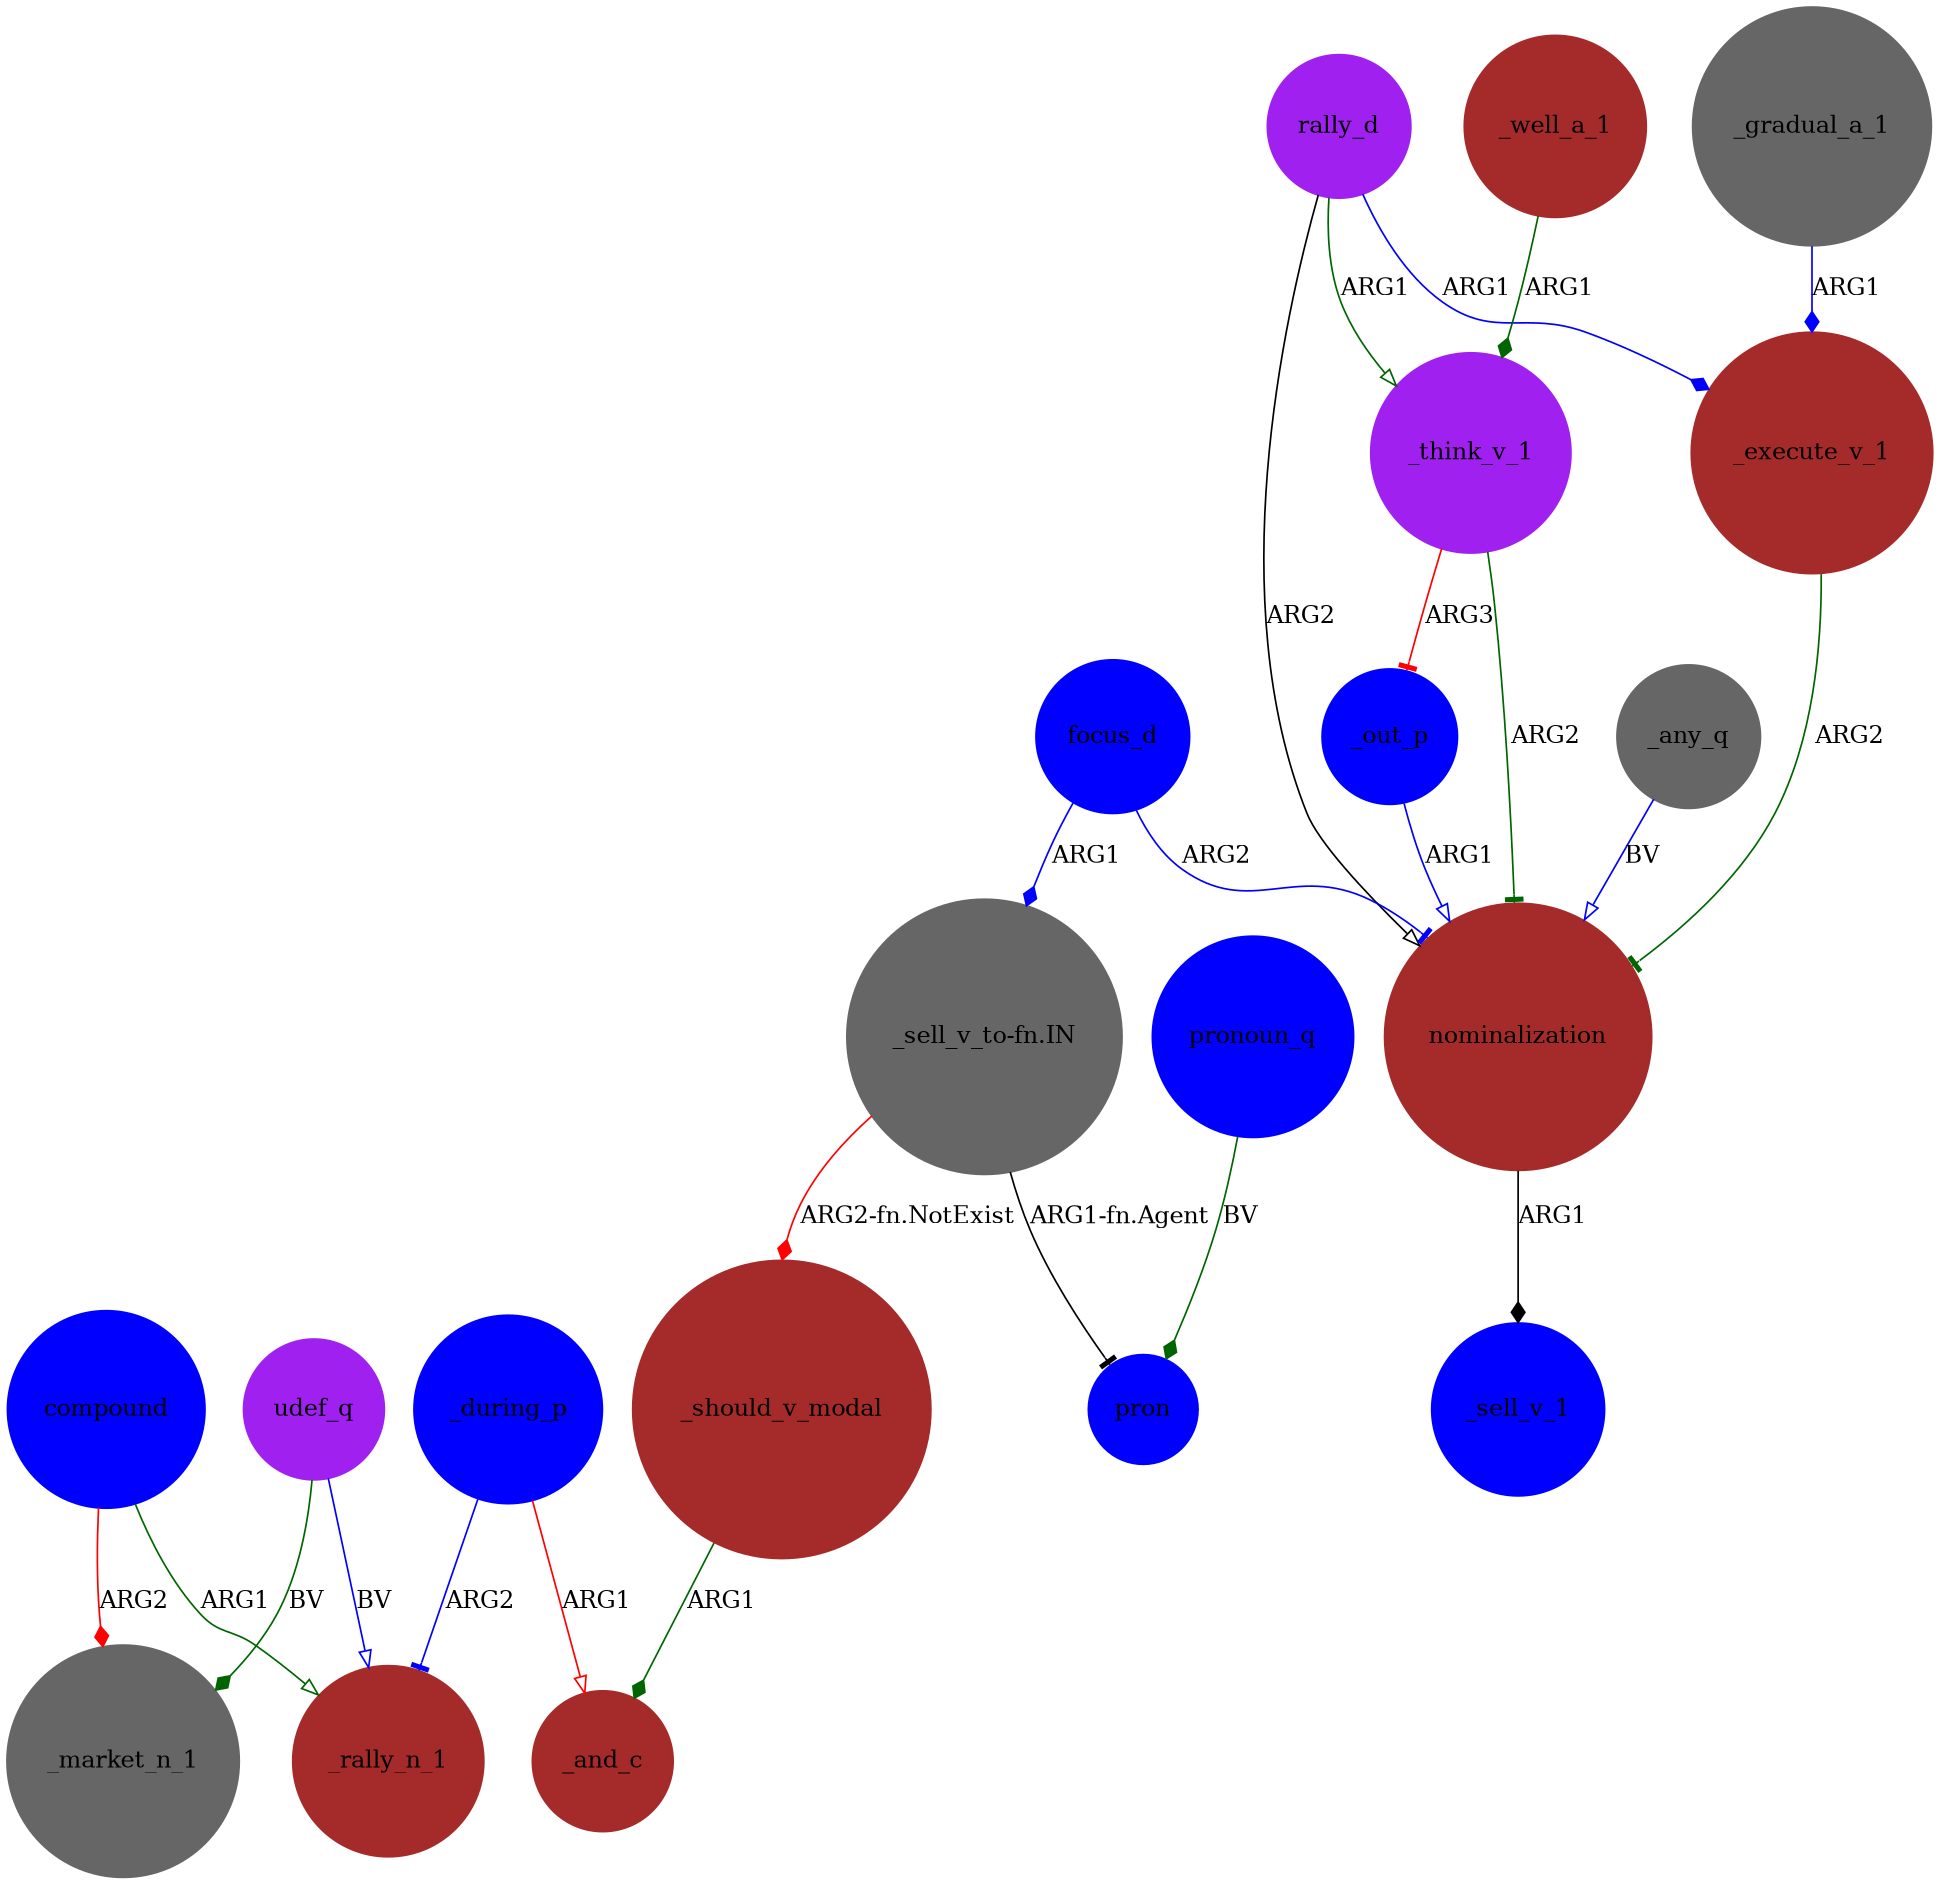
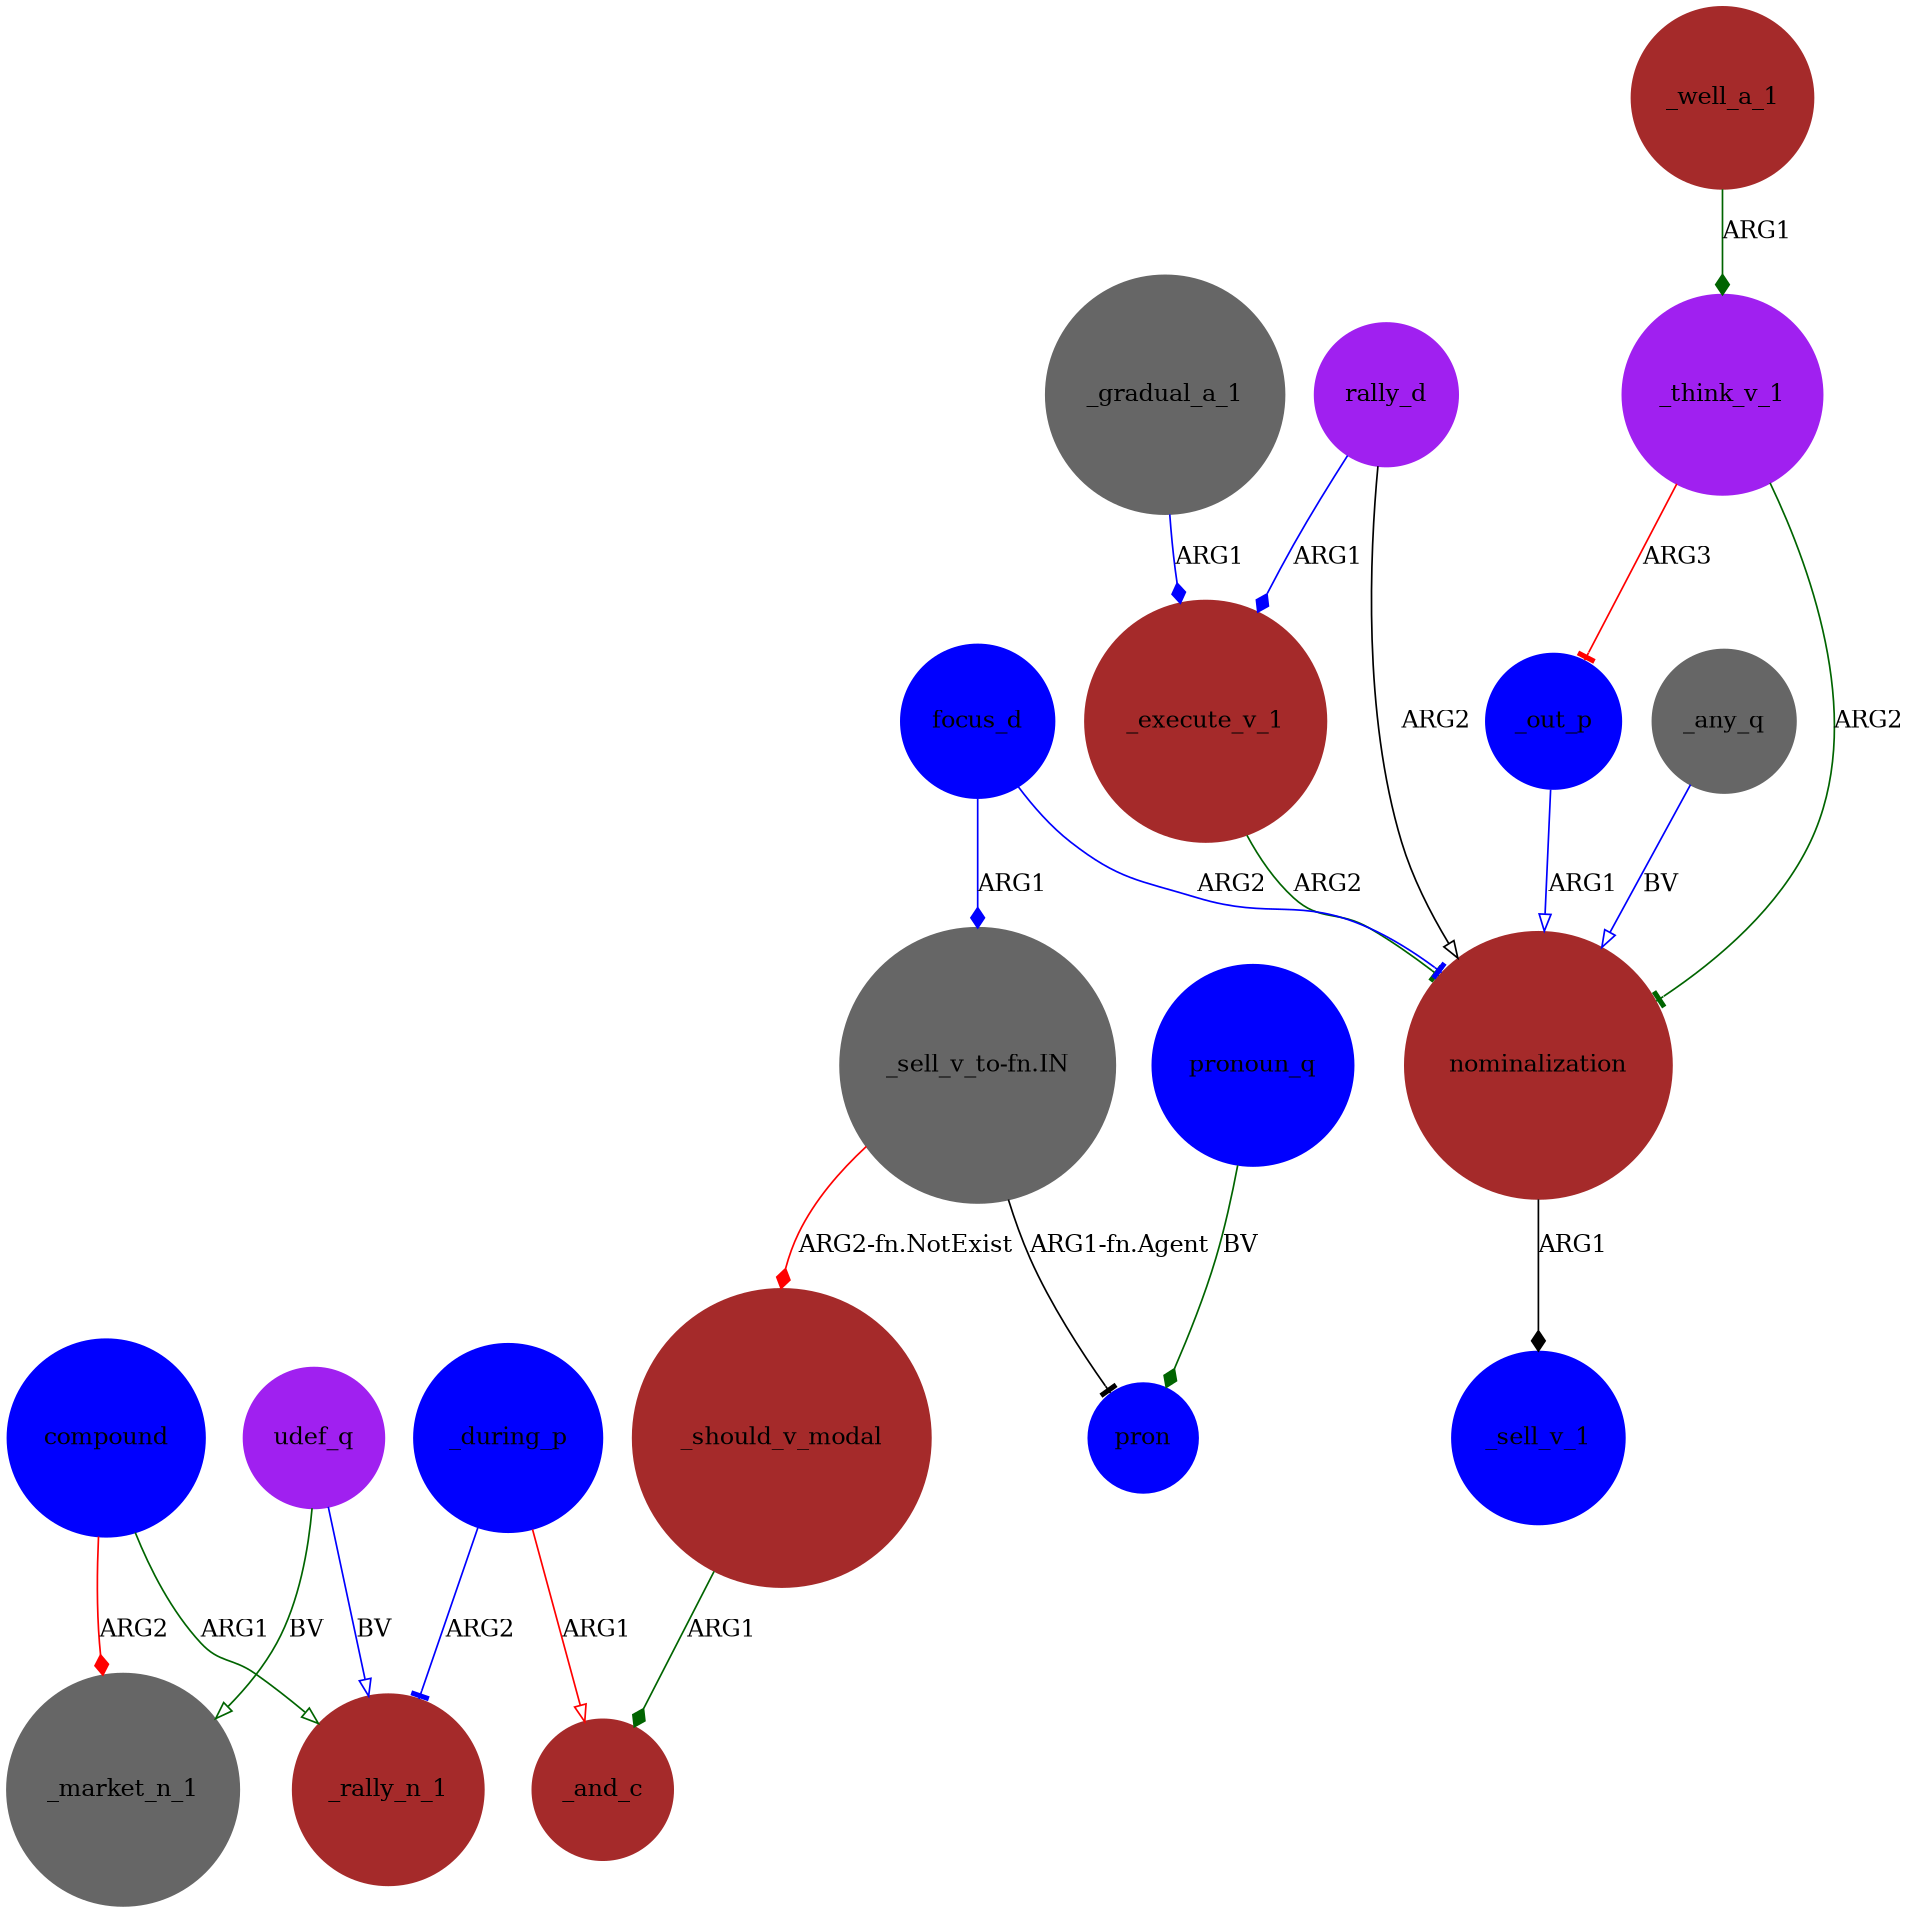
  digraph {
    node [color=blue shape=circle style=filled]
    edge [arrowhead=diamond color=darkgreen]
    _market_n_1 [color=gray40]
    compound
    _rally_n_1 [color=brown]
    nominalization [color=brown]
    _sell_v_1
    n6 [color=gray40 label="_sell_v_to-fn.IN"]
    _should_v_modal [color=brown]
    pron
    _and_c [color=brown]
    n10 [color=purple label=rally_d]
    _execute_v_1 [color=brown]
    _think_v_1 [color=purple]
    _out_p
    _any_q [color=gray40]
    udef_q [color=purple]
    _during_p
    focus_d
    pronoun_q
    _well_a_1 [color=brown]
    _gradual_a_1 [color=gray40]
    compound -> _market_n_1 [color=red label=ARG2]
    compound -> _rally_n_1 [arrowhead=onormal label=ARG1]
    nominalization -> _sell_v_1 [color=black label=ARG1]
    n6 -> _should_v_modal [color=red label="ARG2-fn.NotExist"]
    n6 -> pron [arrowhead=tee color=black label="ARG1-fn.Agent"]
    _should_v_modal -> _and_c [label=ARG1]
    n10 -> nominalization [arrowhead=onormal color=black label=ARG2]
    n10 -> _execute_v_1 [color=blue label=ARG1]
-   n10 -> _think_v_1 [arrowhead=onormal label=ARG1]
    _execute_v_1 -> nominalization [arrowhead=tee label=ARG2]
    _think_v_1 -> nominalization [arrowhead=tee label=ARG2]
    _think_v_1 -> _out_p [arrowhead=tee color=red label=ARG3]
    _out_p -> nominalization [arrowhead=onormal color=blue label=ARG1]
    _any_q -> nominalization [arrowhead=onormal color=blue label=BV]
-   udef_q -> _market_n_1 [label=BV]
+   udef_q -> _market_n_1 [arrowhead=onormal label=BV]
    udef_q -> _rally_n_1 [arrowhead=onormal color=blue label=BV]
    _during_p -> _rally_n_1 [arrowhead=tee color=blue label=ARG2]
    _during_p -> _and_c [arrowhead=onormal color=red label=ARG1]
    focus_d -> nominalization [arrowhead=tee color=blue label=ARG2]
    focus_d -> n6 [color=blue label=ARG1]
    pronoun_q -> pron [label=BV]
    _well_a_1 -> _think_v_1 [label=ARG1]
    _gradual_a_1 -> _execute_v_1 [color=blue label=ARG1]
  }
